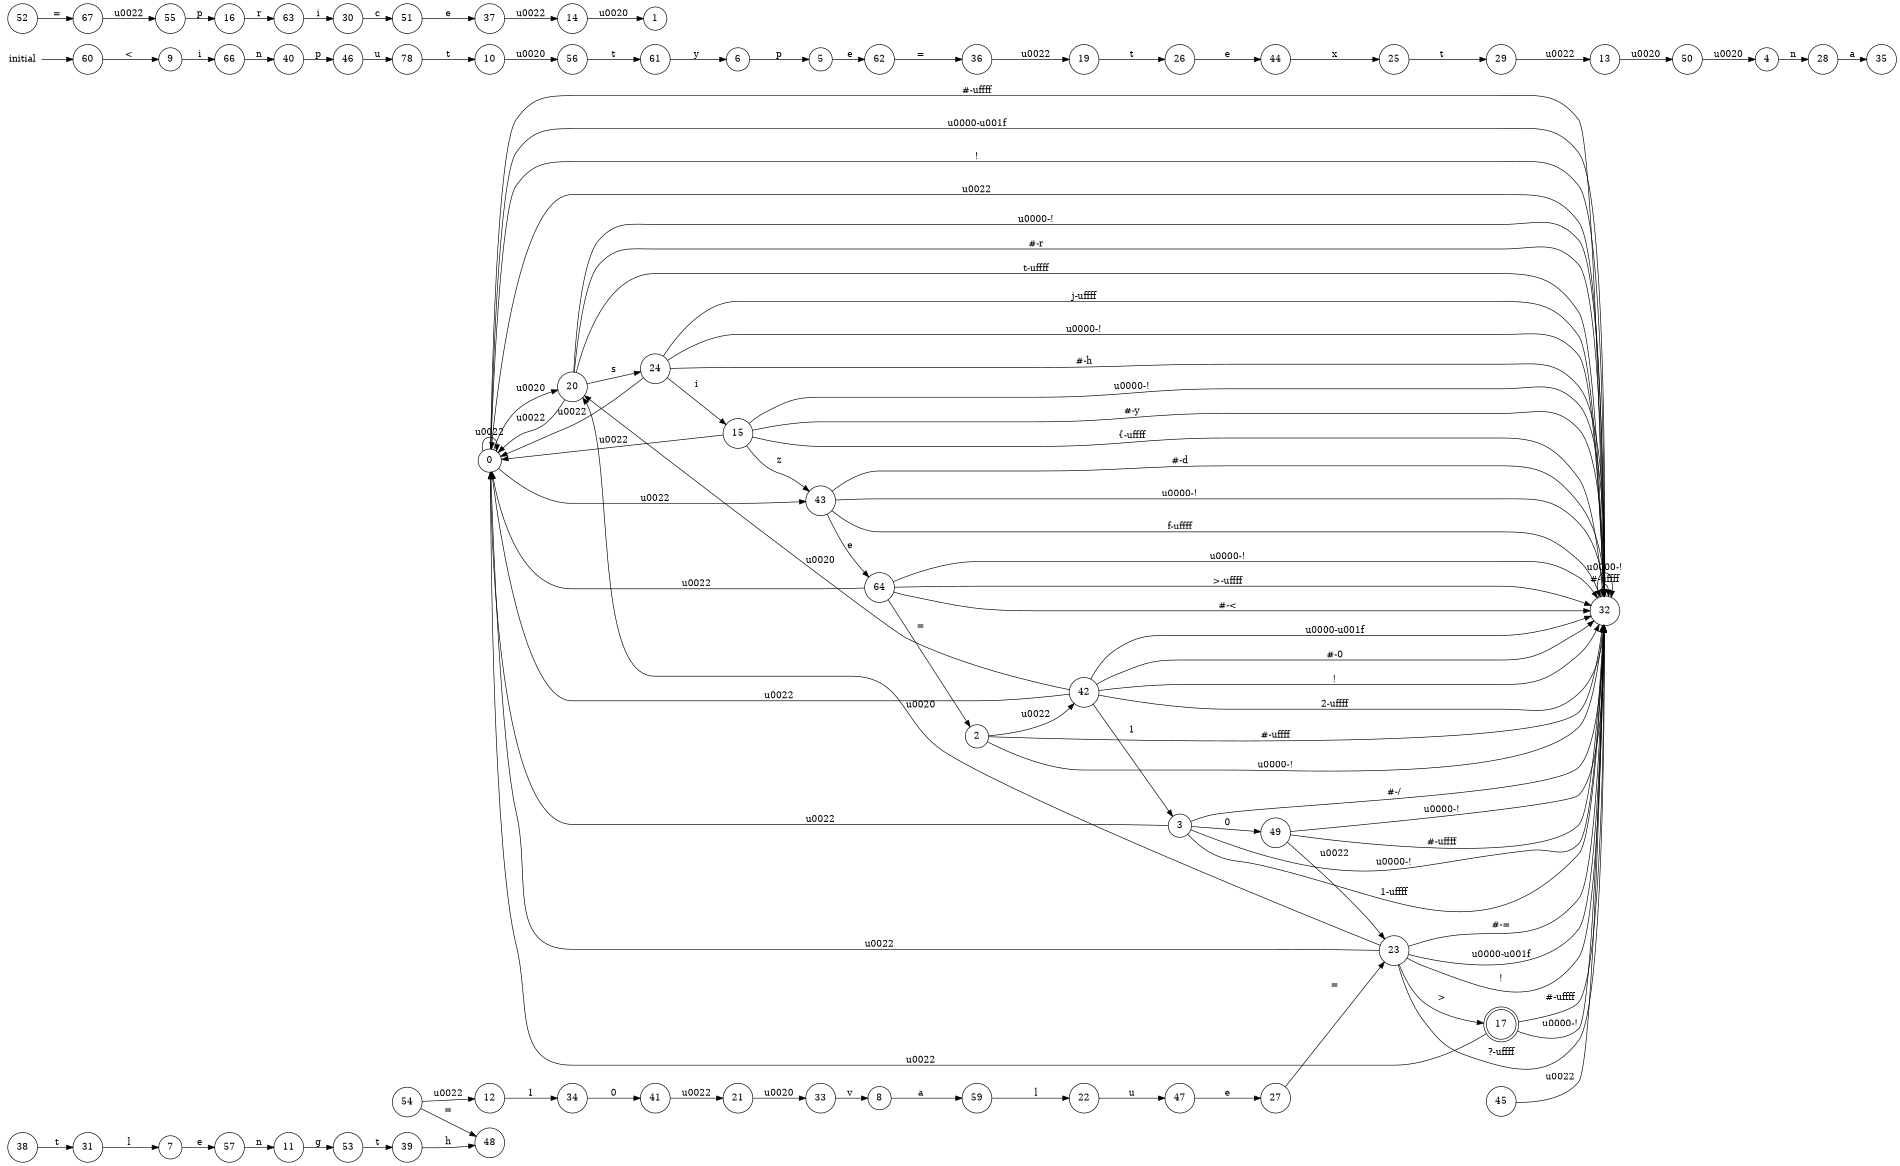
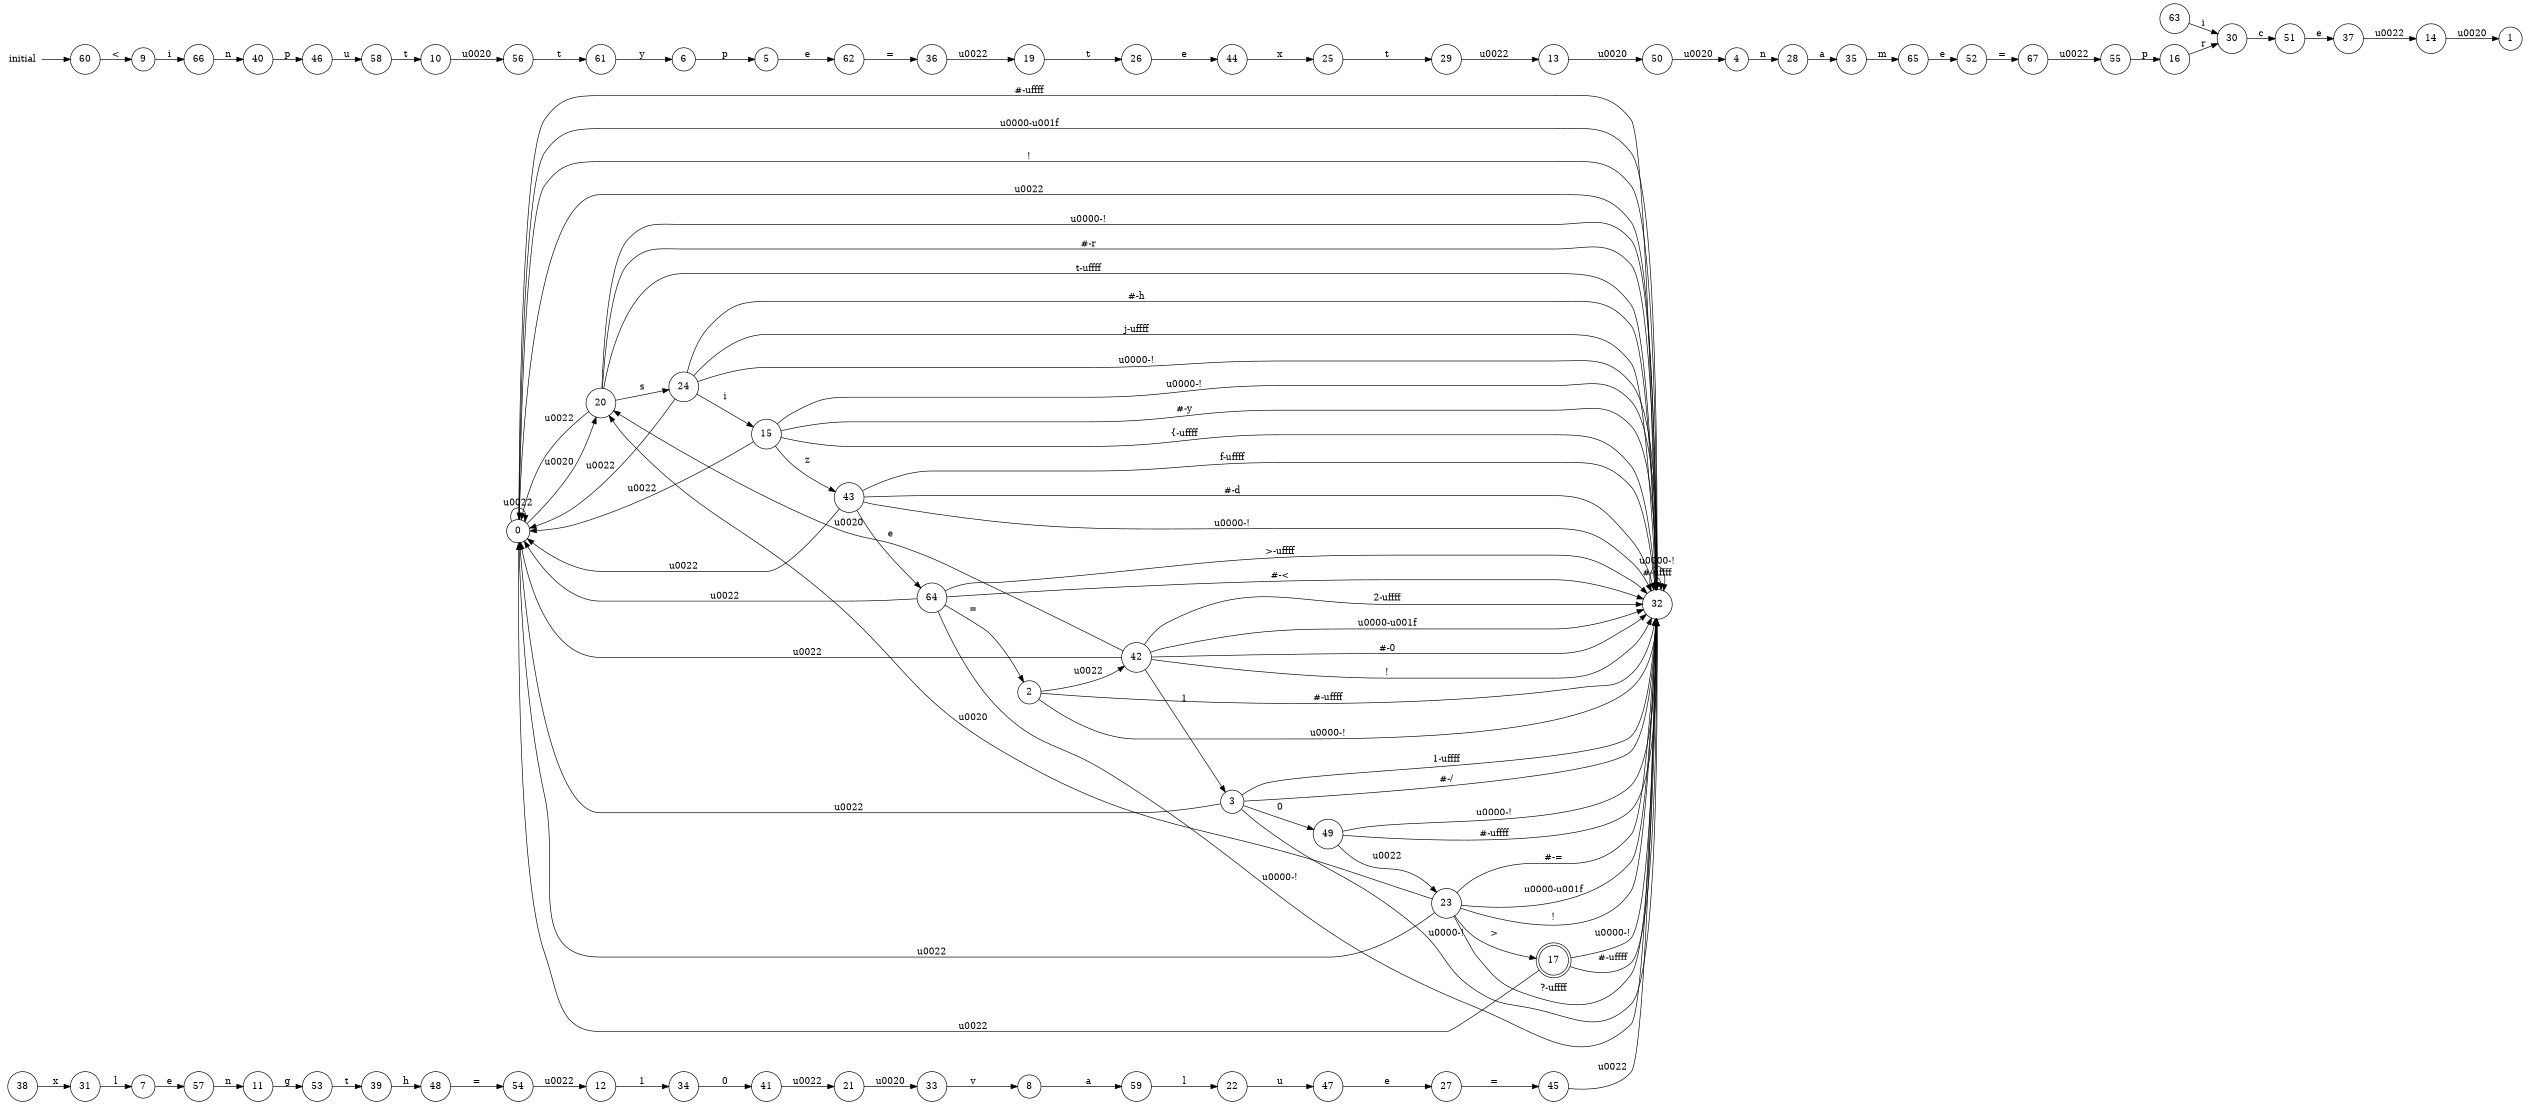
  digraph {
    fontname="DejaVu Serif"
    rankdir=LR
    node [fontname="DejaVu Serif" shape=circle]
    edge [fontname="DejaVu Serif"]
    0
    32
    20
    24
    15
    38
    31
    2
    42
    3
    49
    23
    17 [shape=doublecircle]
    4
    28
    35
+   65
    5
    62
    36
    19
    6
    7
    57
    11
    53
    8
    59
    22
    47
    9
    66
    40
    46
    10
    56
    61
    39
    48
    12
    34
    41
    21
    13
    50
    14
    1
    43
    64
    16
    63
    30
    51
    26
    44
    25
    33
    27
    45
    29
    52
    37
    67
    54
-   58 [label=78]
+   58
    55
    60
    initial [shape=plaintext]
    0 -> 0 [label="\u0022"]
    0 -> 32 [label="#-\uffff"]
    0 -> 32 [label="\u0000-\u001f"]
    0 -> 32 [label="!"]
    0 -> 20 [label="\u0020"]
    32 -> 0 [label="\u0022"]
    32 -> 32 [label="#-\uffff"]
    32 -> 32 [label="\u0000-!"]
    20 -> 0 [label="\u0022"]
    20 -> 32 [label="\u0000-!"]
    20 -> 32 [label="#-r"]
    20 -> 32 [label="t-\uffff"]
    20 -> 24 [label=s]
    24 -> 0 [label="\u0022"]
    24 -> 32 [label="\u0000-!"]
    24 -> 32 [label="#-h"]
    24 -> 32 [label="j-\uffff"]
    24 -> 15 [label=i]
    15 -> 0 [label="\u0022"]
    15 -> 32 [label="\u0000-!"]
    15 -> 32 [label="#-y"]
    15 -> 32 [label="{-\uffff"]
    15 -> 43 [label=z]
-   38 -> 31 [label=t]
+   38 -> 31 [label=x]
    31 -> 7 [label=l]
    2 -> 32 [label="#-\uffff"]
    2 -> 32 [label="\u0000-!"]
    2 -> 42 [label="\u0022"]
    42 -> 0 [label="\u0022"]
    42 -> 32 [label="2-\uffff"]
    42 -> 32 [label="\u0000-\u001f"]
    42 -> 32 [label="#-0"]
    42 -> 32 [label="!"]
    42 -> 20 [label="\u0020"]
    42 -> 3 [label=1]
    3 -> 0 [label="\u0022"]
    3 -> 32 [label="\u0000-!"]
    3 -> 32 [label="1-\uffff"]
    3 -> 32 [label="#-/"]
    3 -> 49 [label=0]
    49 -> 32 [label="#-\uffff"]
    49 -> 32 [label="\u0000-!"]
    49 -> 23 [label="\u0022"]
    23 -> 0 [label="\u0022"]
    23 -> 32 [label="#-="]
    23 -> 32 [label="\u0000-\u001f"]
    23 -> 32 [label="!"]
    23 -> 32 [label="?-\uffff"]
    23 -> 20 [label="\u0020"]
    23 -> 17 [label=">"]
    17 -> 0 [label="\u0022"]
    17 -> 32 [label="#-\uffff"]
    17 -> 32 [label="\u0000-!"]
    4 -> 28 [label=n]
    28 -> 35 [label=a]
+   35 -> 65 [label=m]
+   65 -> 52 [label=e]
    5 -> 62 [label=e]
    62 -> 36 [label="="]
    36 -> 19 [label="\u0022"]
    19 -> 26 [label=t]
    6 -> 5 [label=p]
    7 -> 57 [label=e]
    57 -> 11 [label=n]
    11 -> 53 [label=g]
    53 -> 39 [label=t]
    8 -> 59 [label=a]
    59 -> 22 [label=l]
    22 -> 47 [label=u]
    47 -> 27 [label=e]
    9 -> 66 [label=i]
    66 -> 40 [label=n]
    40 -> 46 [label=p]
    46 -> 58 [label=u]
    10 -> 56 [label="\u0020"]
    56 -> 61 [label=t]
    61 -> 6 [label=y]
    39 -> 48 [label=h]
-   54 -> 48 [label="="]
+   48 -> 54 [label="="]
    12 -> 34 [label=1]
    34 -> 41 [label=0]
    41 -> 21 [label="\u0022"]
    21 -> 33 [label="\u0020"]
    13 -> 50 [label="\u0020"]
    50 -> 4 [label="\u0020"]
    14 -> 1 [label="\u0020"]
-   0 -> 43 [label="\u0022"]
+   43 -> 0 [label="\u0022"]
    43 -> 32 [label="\u0000-!"]
    43 -> 32 [label="f-\uffff"]
    43 -> 32 [label="#-d"]
    43 -> 64 [label=e]
    64 -> 0 [label="\u0022"]
    64 -> 32 [label="#-<"]
    64 -> 32 [label="\u0000-!"]
    64 -> 32 [label=">-\uffff"]
    64 -> 2 [label="="]
-   16 -> 63 [label=r]
+   16 -> 30 [label=r]
    63 -> 30 [label=i]
    30 -> 51 [label=c]
    51 -> 37 [label=e]
    26 -> 44 [label=e]
    44 -> 25 [label=x]
    25 -> 29 [label=t]
    33 -> 8 [label=v]
-   27 -> 23 [label="="]
+   27 -> 45 [label="="]
    45 -> 32 [label="\u0022"]
    29 -> 13 [label="\u0022"]
    52 -> 67 [label="="]
    37 -> 14 [label="\u0022"]
    67 -> 55 [label="\u0022"]
    54 -> 12 [label="\u0022"]
    58 -> 10 [label=t]
    55 -> 16 [label=p]
    60 -> 9 [label="<"]
    initial -> 60
  }
